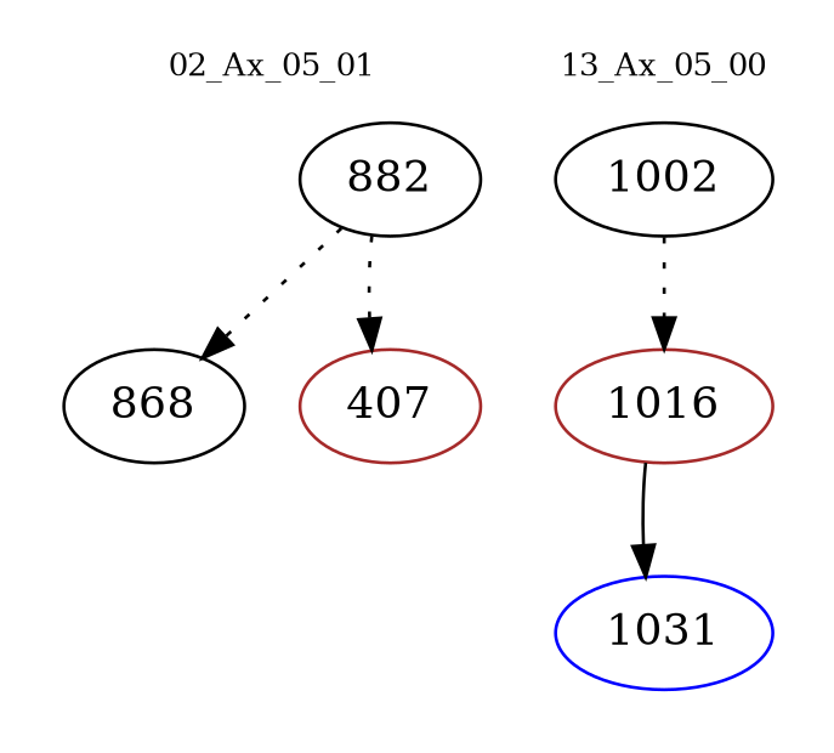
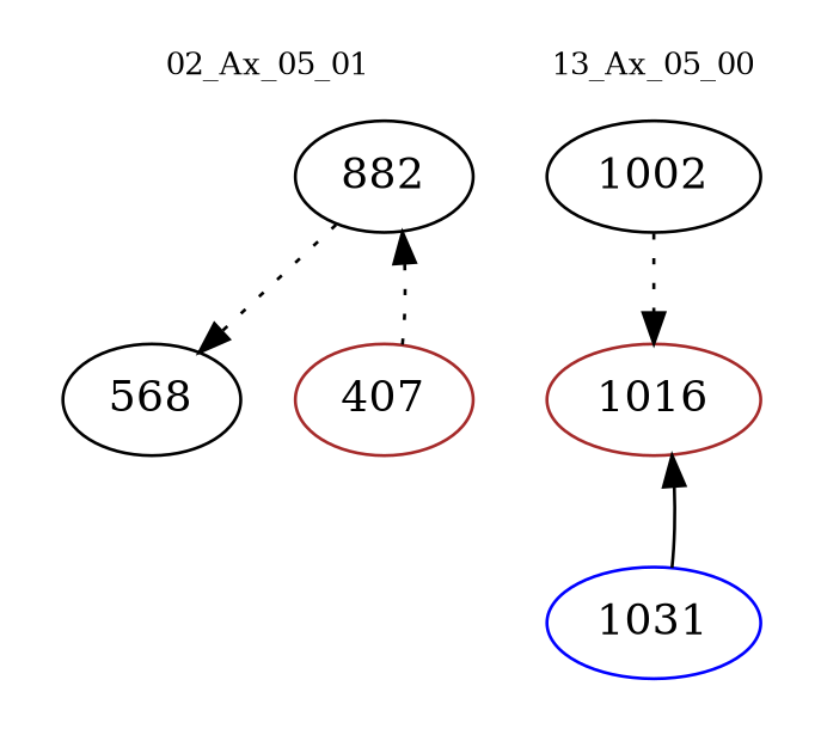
  digraph {
    node [color=black]
    edge [color=black style=dotted]
    n1 [label=882]
-   n2 [label=868]
+   n2 [label=568]
    n3 [color=brown label=407]
    n4 [color=brown label=1016]
    n5 [label=1002]
    n6 [color=blue label=1031]
    subgraph cluster_1 {
      color=white
      fontsize=10
      label="02_Ax_05_01"
      n1
      n2
      n3
    }
    subgraph cluster_2 {
      color=white
      fontsize=10
      label="13_Ax_05_00"
      n4
      n5
      n6
    }
    n1 -> n2
-   n1 -> n3
-   n4 -> n6 [style=solid]
+   n3 -> n1
+   n6 -> n4 [style=solid]
    n5 -> n4
  }
